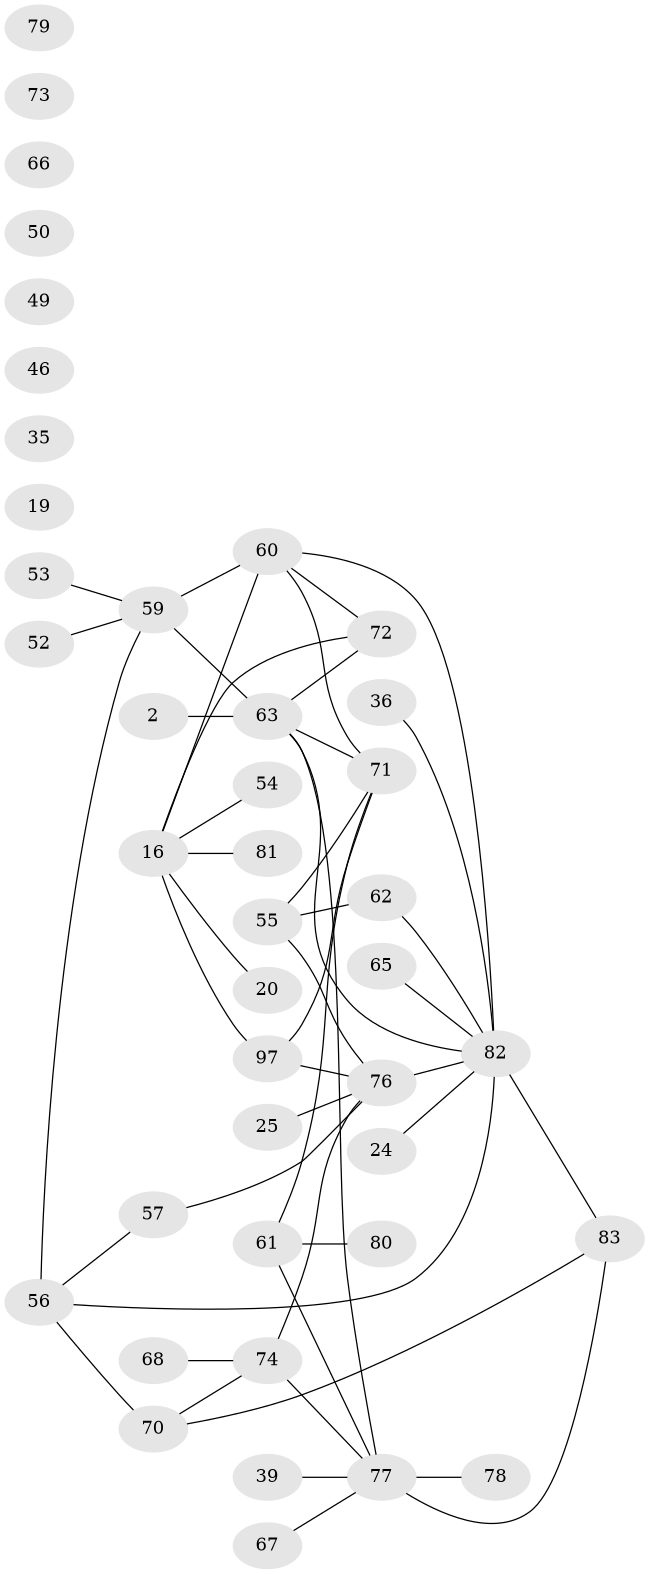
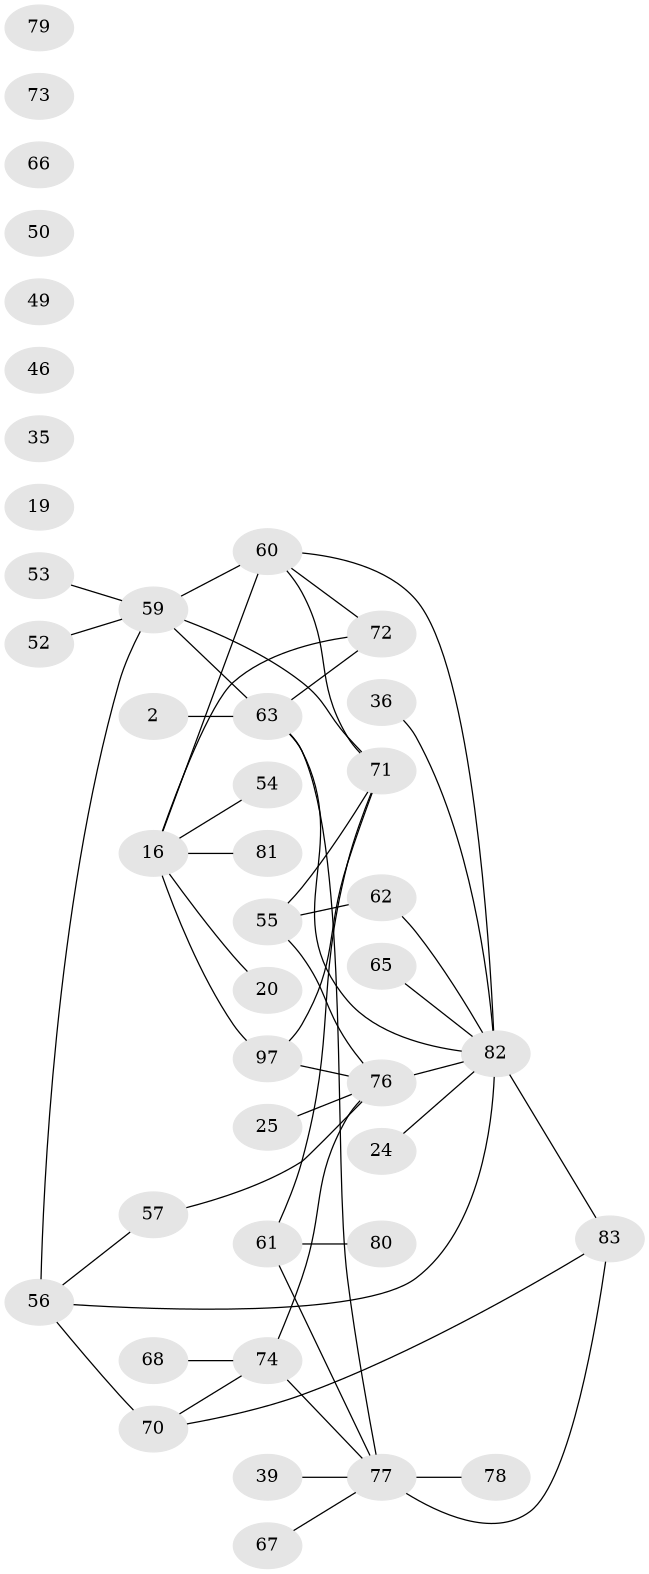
  graph {
    rankdir=LR
    node [color=gray90 style=filled]
    63 [super="+51+38"]
    72
    82 [super="+43+28+69"]
    71 [super="+64"]
    77 [super="+17+75"]
    2
    16 [super="+3+1+7"]
    20
    n9 [label=97]
    54
    60 [super="+45+58"]
    81
    76 [super="+40"]
    19
    83 [super="+12"]
    24
    25
    35
    36
    39 [super="+15"]
    78
    46
    49
    50
    59 [super="+32+48"]
    52
    53
    62 [super="+34"]
    55
    56 [super="+11+42"]
    57
    70 [super="+29+41"]
    74
    61
    80
    65
    66
    67
    68
    73
    79 [super="+5"]
    63 -- 72
    63 -- 82 [weight=3]
-   63 -- 71 [weight=2]
+   59 -- 71 [weight=2]
    63 -- 77
    82 -- 83 [weight=2]
    77 -- 83
    77 -- 78
    2 -- 63
    16 -- 72
    16 -- 20
    16 -- n9 [weight=2]
    16 -- 54
    16 -- 60
    16 -- 81
    n9 -- 71
    n9 -- 76 [weight=2]
    60 -- 72
    60 -- 82
    60 -- 71 [weight=2]
    76 -- 82 [weight=2]
    24 -- 82
    25 -- 76
    36 -- 82
    39 -- 77
    59 -- 63
    59 -- 60 [weight=2]
    52 -- 59
    53 -- 59
    62 -- 82
    55 -- 71 [weight=2]
    55 -- 76 [weight=2]
    55 -- 62
    56 -- 82 [weight=2]
    56 -- 59
    56 -- 57
    56 -- 70
    57 -- 76
    70 -- 83
    70 -- 74
    74 -- 77
    74 -- 76 [weight=2]
    61 -- 71
    61 -- 77 [weight=2]
    61 -- 80
    65 -- 82
    67 -- 77 [weight=2]
    68 -- 74
  }
